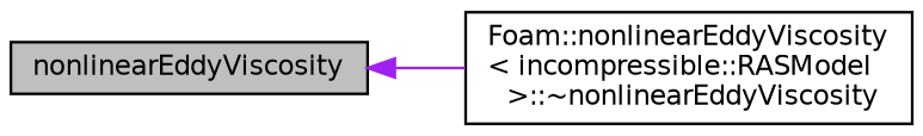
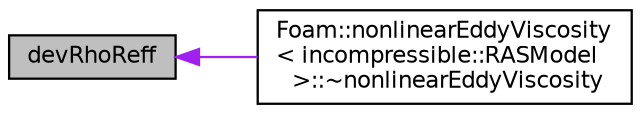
  digraph {
    rankdir=LR
    node [color=black fontname=Helvetica fontsize=10 shape=record]
-   n1 [fillcolor=grey75 fontcolor=black height=0.2 label=nonlinearEddyViscosity style=filled width=0.4]
+   n1 [fillcolor=grey75 fontcolor=black height=0.2 label=devRhoReff style=filled width=0.4]
    n2 [height=0.2 label="Foam::nonlinearEddyViscosity\l\< incompressible::RASModel\l \>::~nonlinearEddyViscosity" width=0.4]
    n1 -> n2 [color=purple dir=back fontname=Helvetica fontsize=10 labelfontname=Helvetica labelfontsize=10 style=solid]
  }
